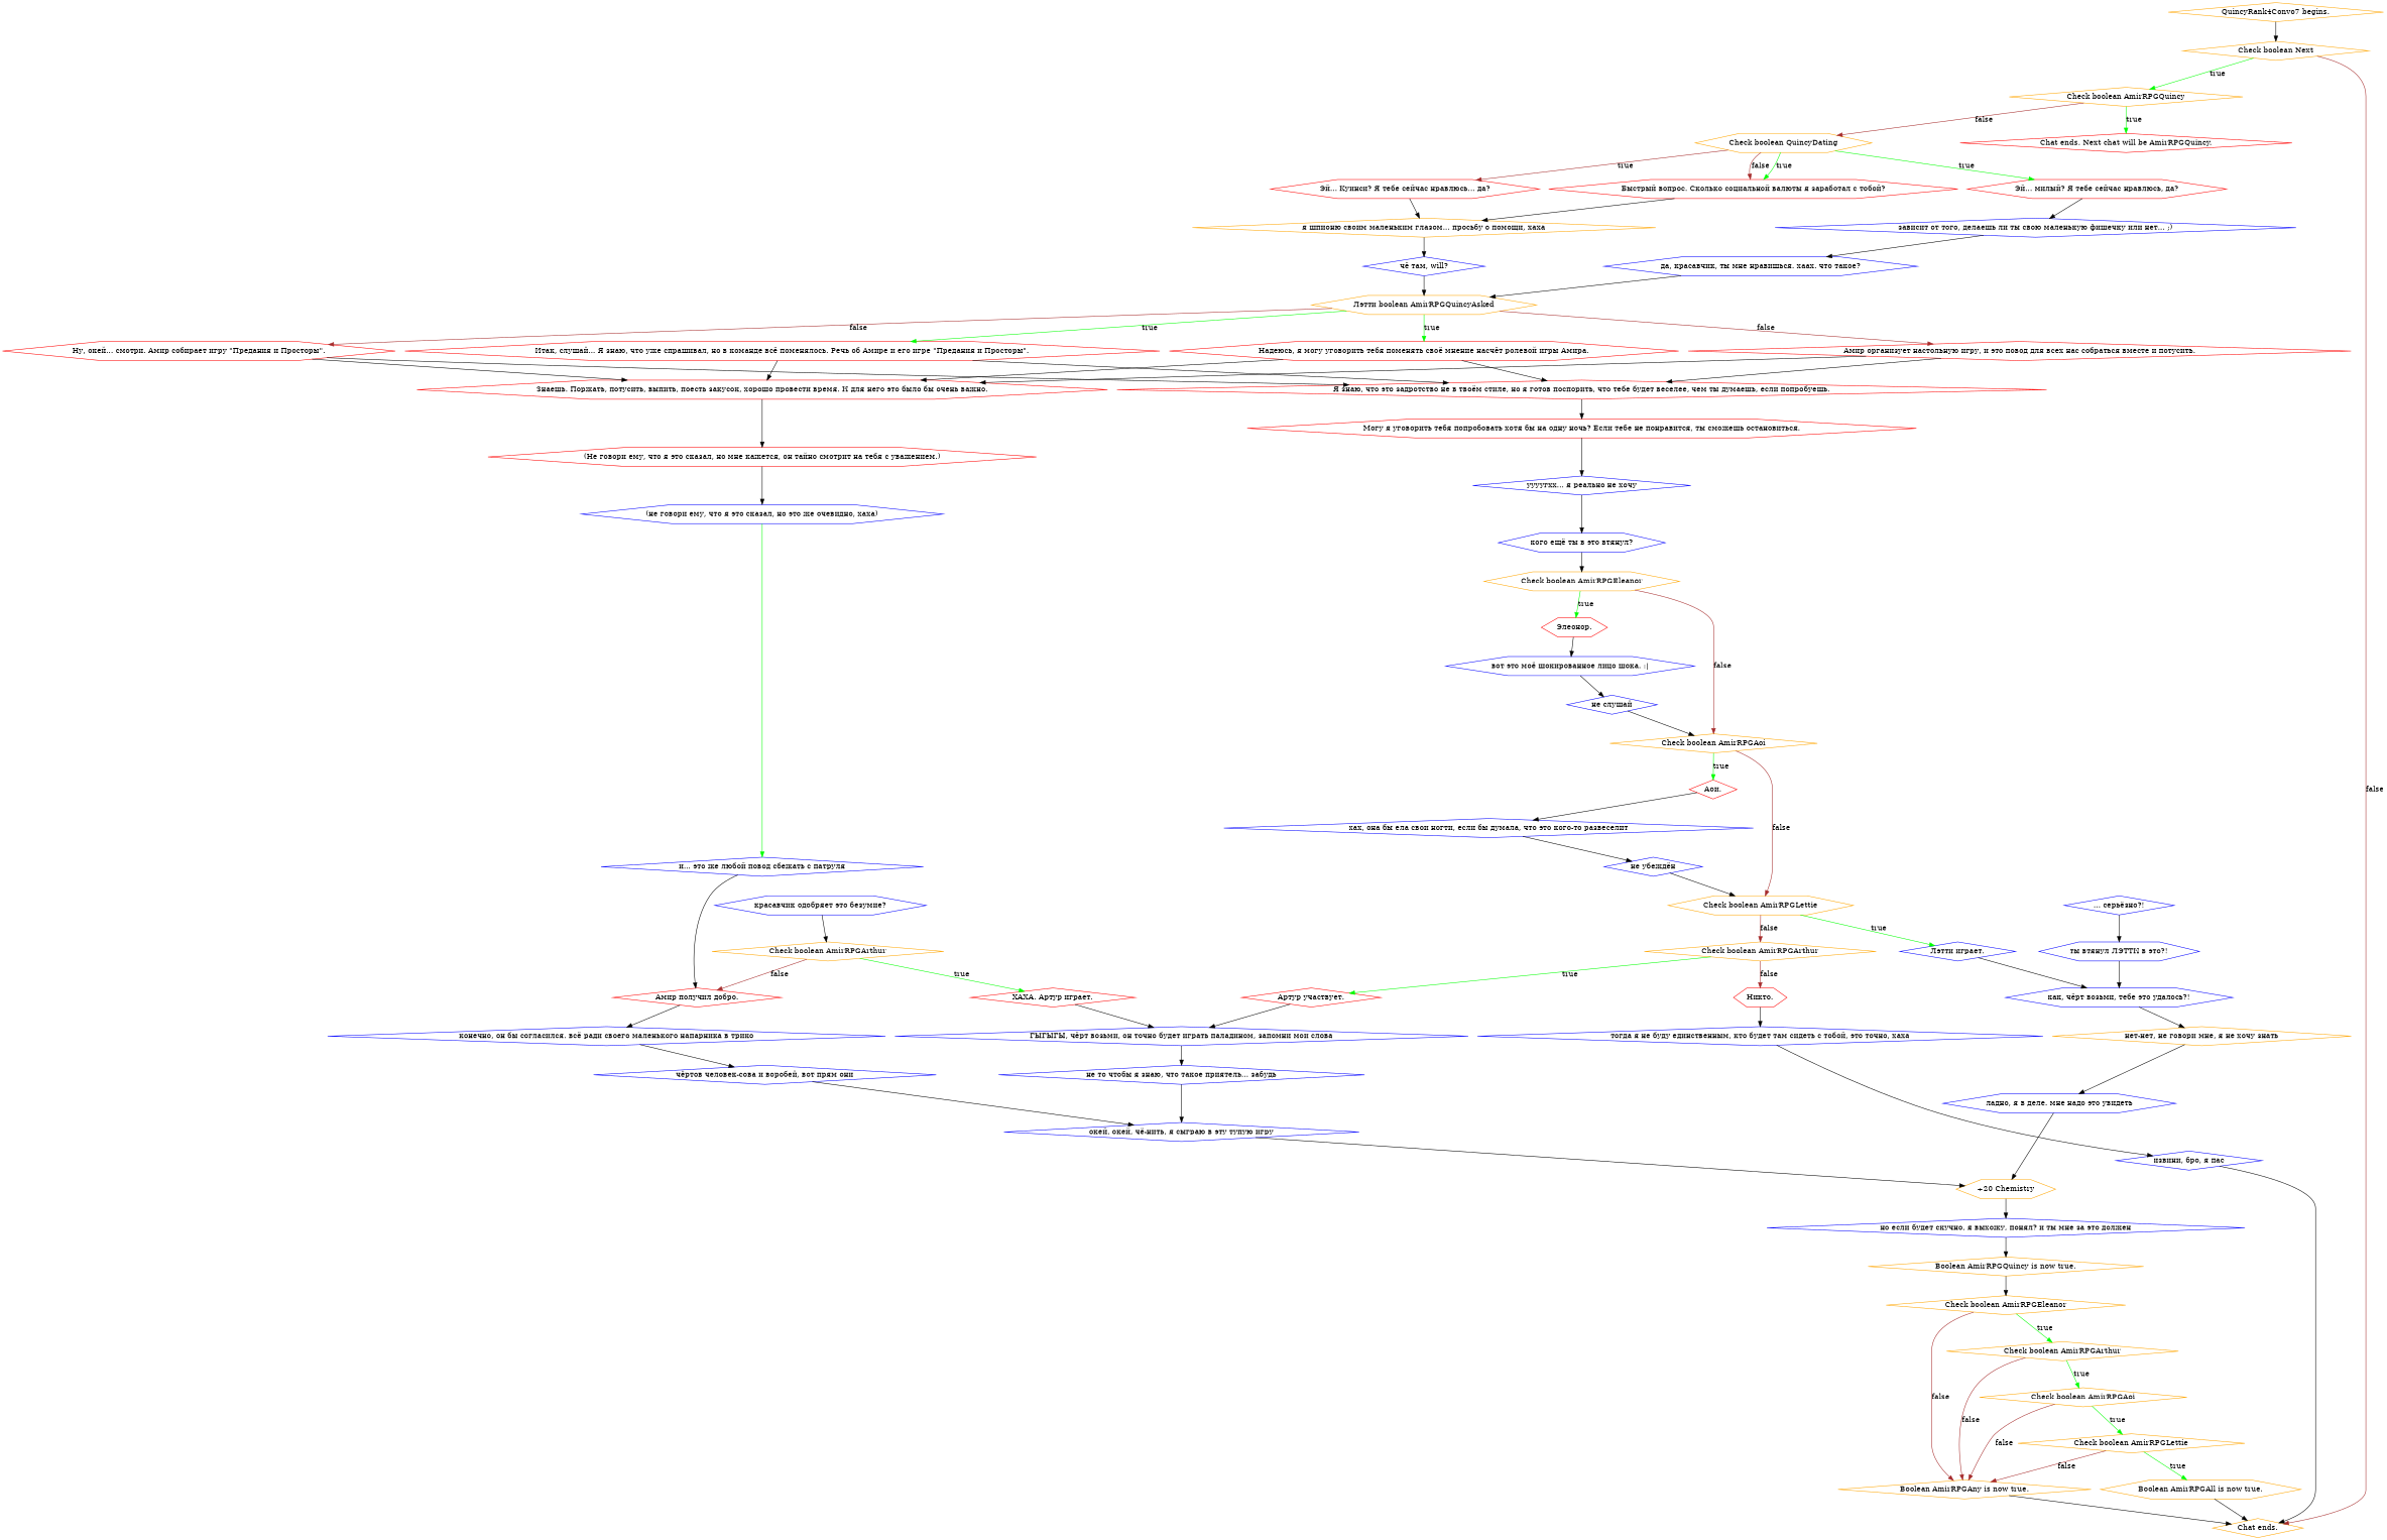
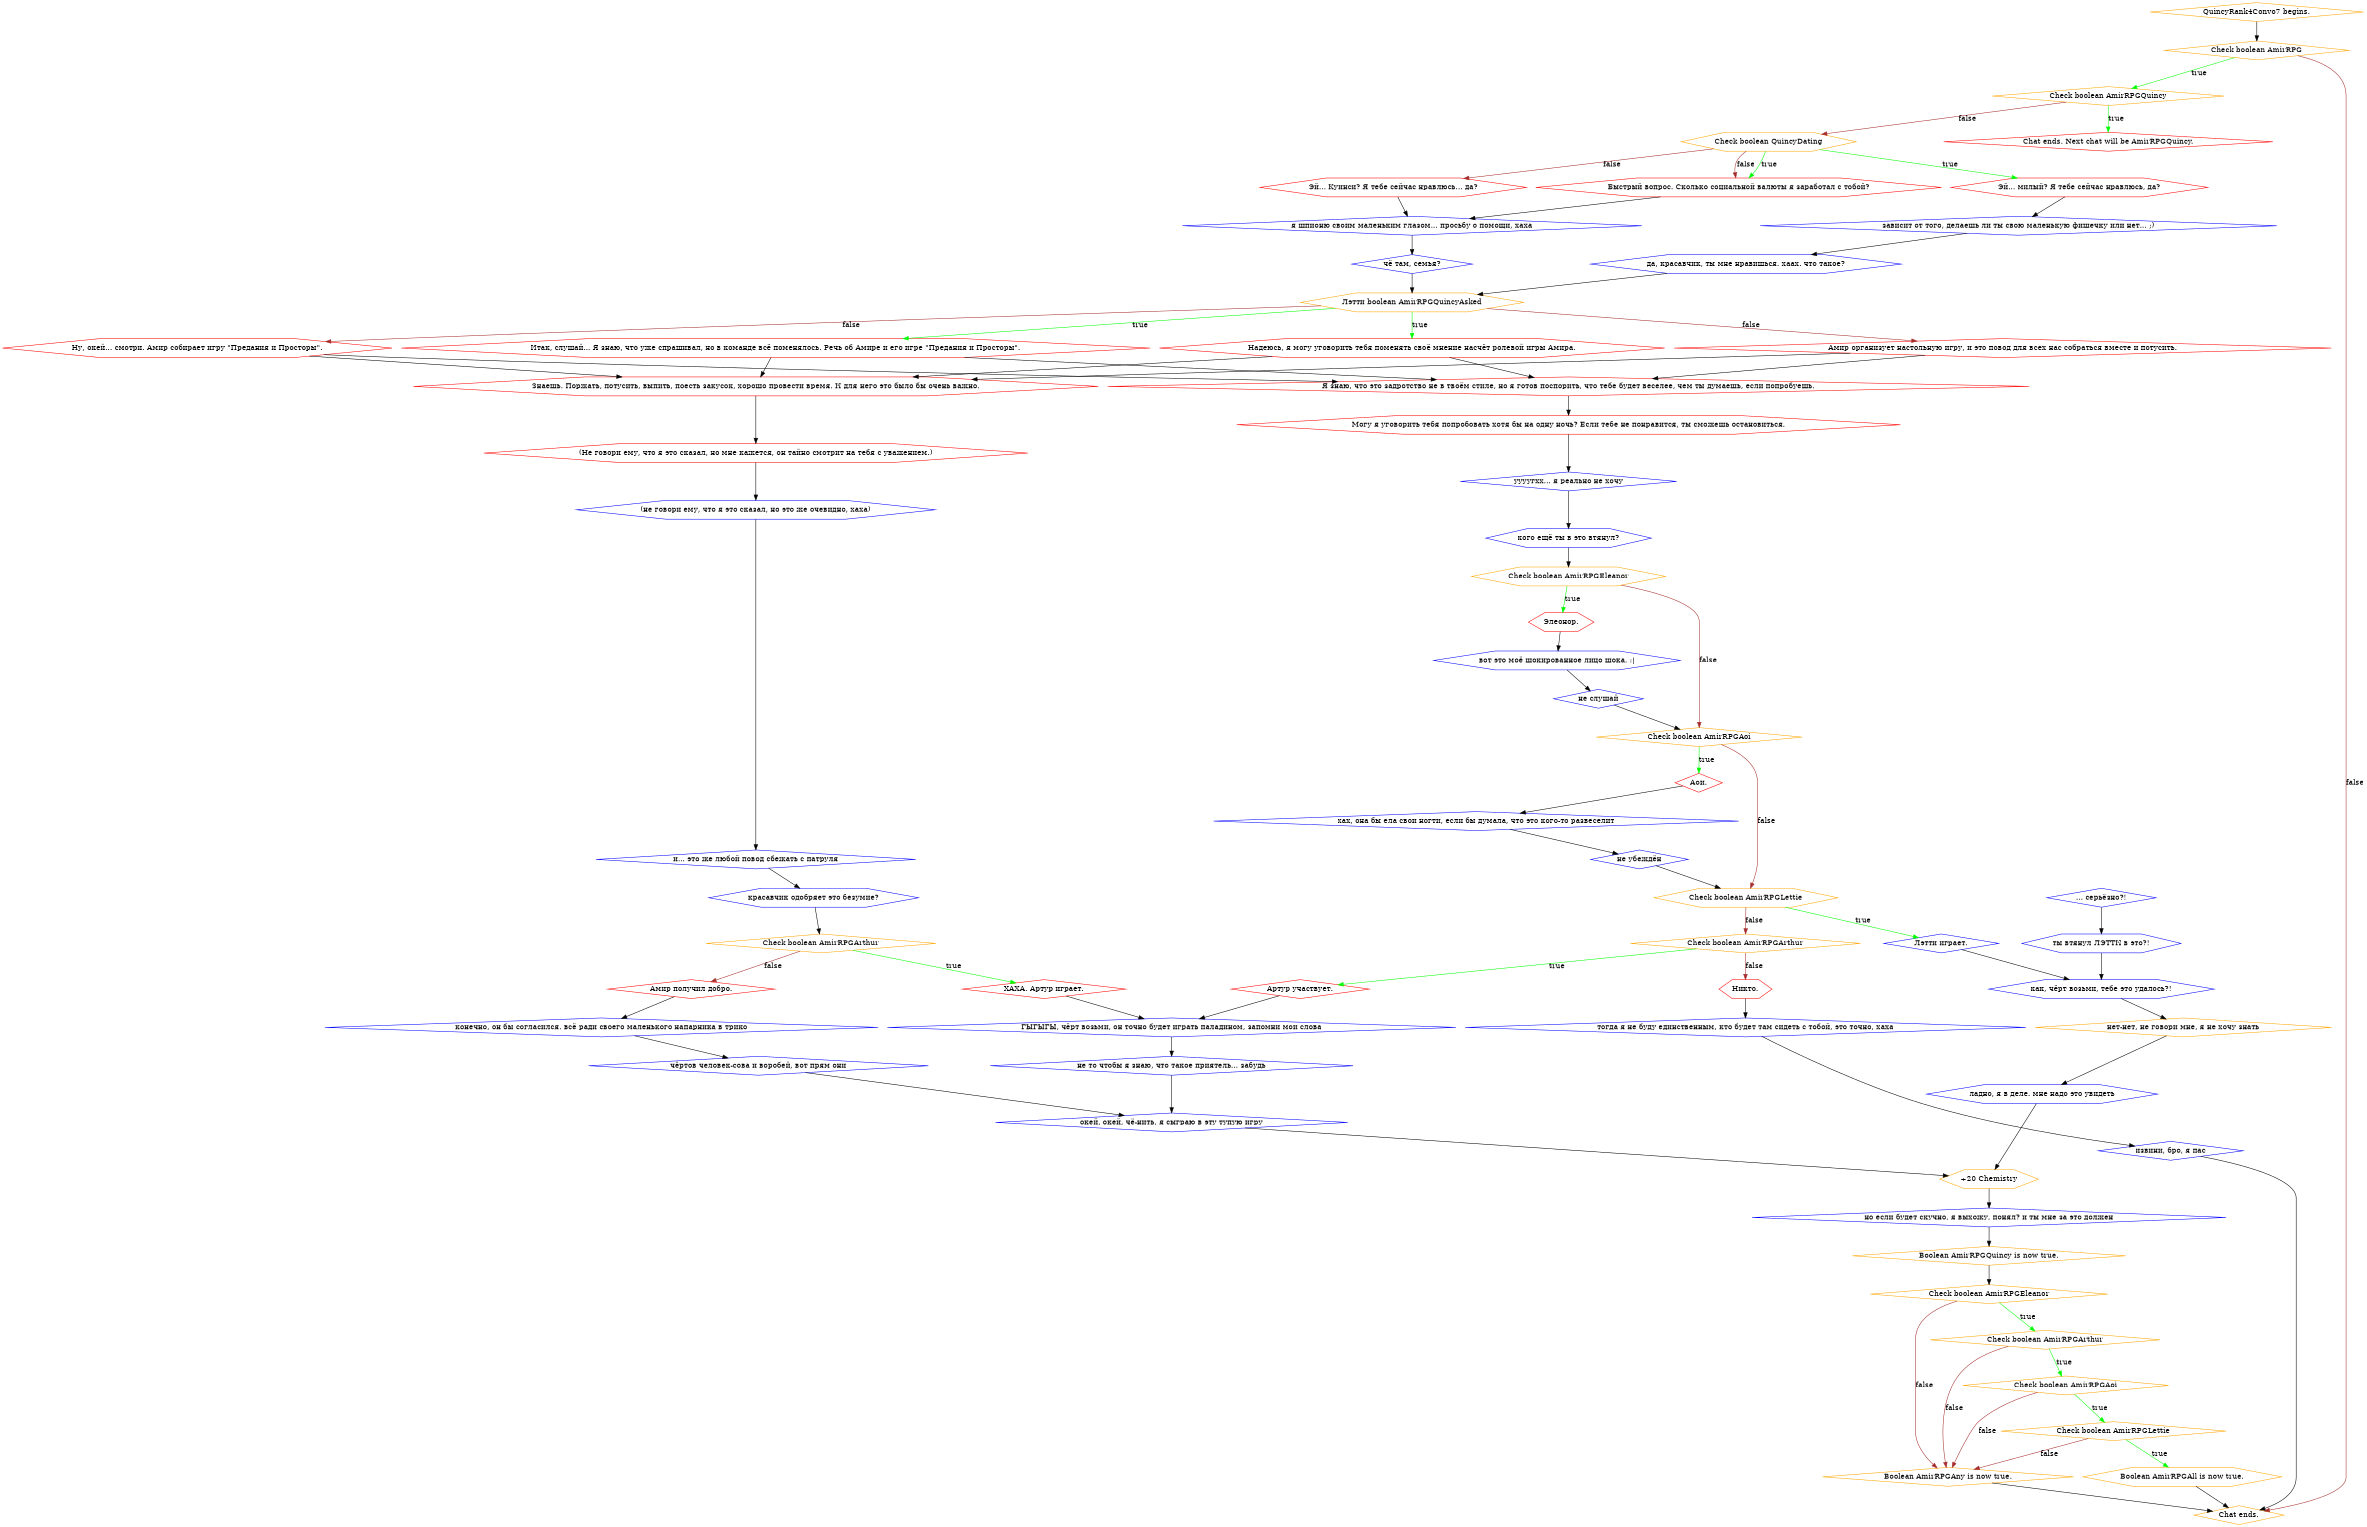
  digraph {
    node [color=blue shape=diamond]
    "QuincyRank4Convo7 begins." [color=orange]
-   n2 [color=orange label="Check boolean Next"]
+   n2 [color=orange label="Check boolean AmirRPG"]
    n3 [color=orange label="Check boolean AmirRPGQuincy"]
    "Chat ends." [color=orange]
    "Chat ends. Next chat will be AmirRPGQuincy." [color=red]
    n6 [color=orange label="Check boolean QuincyDating" shape=hexagon]
    n7 [color=red label="Эй... милый? Я тебе сейчас нравлюсь, да?" shape=hexagon]
    n8 [color=red label="Быстрый вопрос. Сколько социальной валюты я заработал с тобой?" shape=hexagon]
    n9 [color=red label="Эй... Куинси? Я тебе сейчас нравлюсь... да?" shape=hexagon]
    n10 [label="зависит от того, делаешь ли ты свою маленькую фишечку или нет... ;)"]
-   n11 [color=orange label="я шпионю своим маленьким глазом... просьбу о помощи, хаха"]
+   n11 [label="я шпионю своим маленьким глазом... просьбу о помощи, хаха"]
    n12 [label="да, красавчик, ты мне нравишься. хаах. что такое?" shape=hexagon]
-   n13 [label="чё там, will?"]
+   n13 [label="чё там, семья?"]
    n14 [color=orange label="Лэтти boolean AmirRPGQuincyAsked" shape=hexagon]
    n15 [color=red label="Итак, слушай... Я знаю, что уже спрашивал, но в команде всё поменялось. Речь об Амире и его игре \"Предания и Просторы\"." shape=hexagon]
    n16 [color=red label="Надеюсь, я могу уговорить тебя поменять своё мнение насчёт ролевой игры Амира." shape=hexagon]
    n17 [color=red label="Ну, окей... смотри. Амир собирает игру \"Предания и Просторы\"." shape=hexagon]
    n18 [color=red label="Амир организует настольную игру, и это повод для всех нас собраться вместе и потусить."]
    n19 [color=red label="Я знаю, что это задротство не в твоём стиле, но я готов поспорить, что тебе будет веселее, чем ты думаешь, если попробуешь."]
    n20 [color=red label="Знаешь. Поржать, потусить, выпить, поесть закусок, хорошо провести время. И для него это было бы очень важно." shape=hexagon]
    n21 [color=red label="Могу я уговорить тебя попробовать хотя бы на одну ночь? Если тебе не понравится, ты сможешь остановиться." shape=hexagon]
    n22 [color=red label="(Не говори ему, что я это сказал, но мне кажется, он тайно смотрит на тебя с уважением.)" shape=hexagon]
    n23 [label="уууугхх... я реально не хочу"]
    n24 [label="(не говори ему, что я это сказал, но это же очевидно, хаха)" shape=hexagon]
    n25 [label="кого ещё ты в это втянул?" shape=hexagon]
    n26 [label="и... это же любой повод сбежать с патруля"]
    n27 [color=orange label="Check boolean AmirRPGEleanor" shape=hexagon]
    n28 [label="красавчик одобряет это безумие?" shape=hexagon]
    n29 [color=red label="Элеонор." shape=hexagon]
    n30 [color=orange label="Check boolean AmirRPGAoi"]
    n31 [color=orange label="Check boolean AmirRPGArthur"]
    n32 [label="вот это моё шокированное лицо шока. :|" shape=hexagon]
    n33 [color=red label="Аои."]
    n34 [color=orange label="Check boolean AmirRPGLettie" shape=hexagon]
    n35 [color=red label="ХАХА. Артур играет."]
    n36 [color=red label="Амир получил добро."]
    n37 [label="не слушай"]
    n38 [label="хах, она бы ела свои ногти, если бы думала, что это кого-то развеселит"]
    n39 [label="Лэтти играет."]
    n40 [color=orange label="Check boolean AmirRPGArthur"]
    n41 [label="ГЫГЫГЫ, чёрт возьми, он точно будет играть паладином, запомни мои слова"]
    n42 [label="конечно, он бы согласился. всё ради своего маленького напарника в трико"]
    n43 [label="не убеждён"]
    n44 [label="как, чёрт возьми, тебе это удалось?!" shape=hexagon]
    n45 [color=red label="Артур участвует."]
    n46 [color=red label="Никто." shape=hexagon]
    n47 [label="не то чтобы я знаю, что такое приятель... забудь"]
    n48 [label="чёртов человек-сова и воробей, вот прям они"]
    n49 [label="... серьёзно?!"]
    n50 [label="ты втянул ЛЭТТИ в это?!" shape=hexagon]
    n51 [label="тогда я не буду единственным, кто будет там сидеть с тобой, это точно, хаха"]
    n52 [label="окей, окей, чё-нить, я сыграю в эту тупую игру"]
    n53 [label="извини, бро, я пас"]
    n54 [color=orange label="+20 Chemistry" shape=hexagon]
    n55 [color=orange label="нет-нет, не говори мне, я не хочу знать"]
    n56 [label="но если будет скучно, я выхожу, понял? и ты мне за это должен"]
    n57 [label="ладно, я в деле. мне надо это увидеть" shape=hexagon]
    n58 [color=orange label="Boolean AmirRPGQuincy is now true."]
    n59 [color=orange label="Check boolean AmirRPGEleanor"]
    n60 [color=orange label="Check boolean AmirRPGArthur"]
    n61 [color=orange label="Boolean AmirRPGAny is now true."]
    n62 [color=orange label="Check boolean AmirRPGAoi"]
    n63 [color=orange label="Check boolean AmirRPGLettie"]
    n64 [color=orange label="Boolean AmirRPGAll is now true." shape=hexagon]
    "QuincyRank4Convo7 begins." -> n2
    n2 -> n3 [color=green label=true]
    n2 -> "Chat ends." [color=brown label=false]
    n3 -> "Chat ends. Next chat will be AmirRPGQuincy." [color=green label=true]
    n3 -> n6 [color=brown label=false]
    n6 -> n7 [color=green label=true]
    n6 -> n8 [color=green label=true]
    n6 -> n8 [color=brown label=false]
-   n6 -> n9 [color=brown label=true]
+   n6 -> n9 [color=brown label=false]
    n7 -> n10
    n8 -> n11
    n9 -> n11
    n10 -> n12
    n11 -> n13
    n12 -> n14
    n13 -> n14
    n14 -> n15 [color=green label=true]
    n14 -> n16 [color=green label=true]
    n14 -> n17 [color=brown label=false]
    n14 -> n18 [color=brown label=false]
    n15 -> n19
    n15 -> n20
    n16 -> n19
    n16 -> n20
    n17 -> n19
    n17 -> n20
    n18 -> n19
    n18 -> n20
    n19 -> n21
    n20 -> n22
    n21 -> n23
    n22 -> n24
    n23 -> n25
-   n24 -> n26 [color=green]
+   n24 -> n26
    n25 -> n27
-   n26 -> n36
+   n26 -> n28
    n27 -> n29 [color=green label=true]
    n27 -> n30 [color=brown label=false]
    n28 -> n31
    n29 -> n32
    n30 -> n33 [color=green label=true]
    n30 -> n34 [color=brown label=false]
    n31 -> n35 [color=green label=true]
    n31 -> n36 [color=brown label=false]
    n32 -> n37
    n33 -> n38
    n34 -> n39 [color=green label=true]
    n34 -> n40 [color=brown label=false]
    n35 -> n41
    n36 -> n42
    n37 -> n30
    n38 -> n43
    n39 -> n44
    n40 -> n45 [color=green label=true]
    n40 -> n46 [color=brown label=false]
    n41 -> n47
    n42 -> n48
    n43 -> n34
    n44 -> n55
    n45 -> n41
    n46 -> n51
    n47 -> n52
    n48 -> n52
    n49 -> n50
    n50 -> n44
    n51 -> n53
    n52 -> n54
    n53 -> "Chat ends."
    n54 -> n56
    n55 -> n57
    n56 -> n58
    n57 -> n54
    n58 -> n59
    n59 -> n60 [color=green label=true]
    n59 -> n61 [color=brown label=false]
    n60 -> n61 [color=brown label=false]
    n60 -> n62 [color=green label=true]
    n61 -> "Chat ends."
    n62 -> n61 [color=brown label=false]
    n62 -> n63 [color=green label=true]
    n63 -> n61 [color=brown label=false]
    n63 -> n64 [color=green label=true]
    n64 -> "Chat ends."
  }
